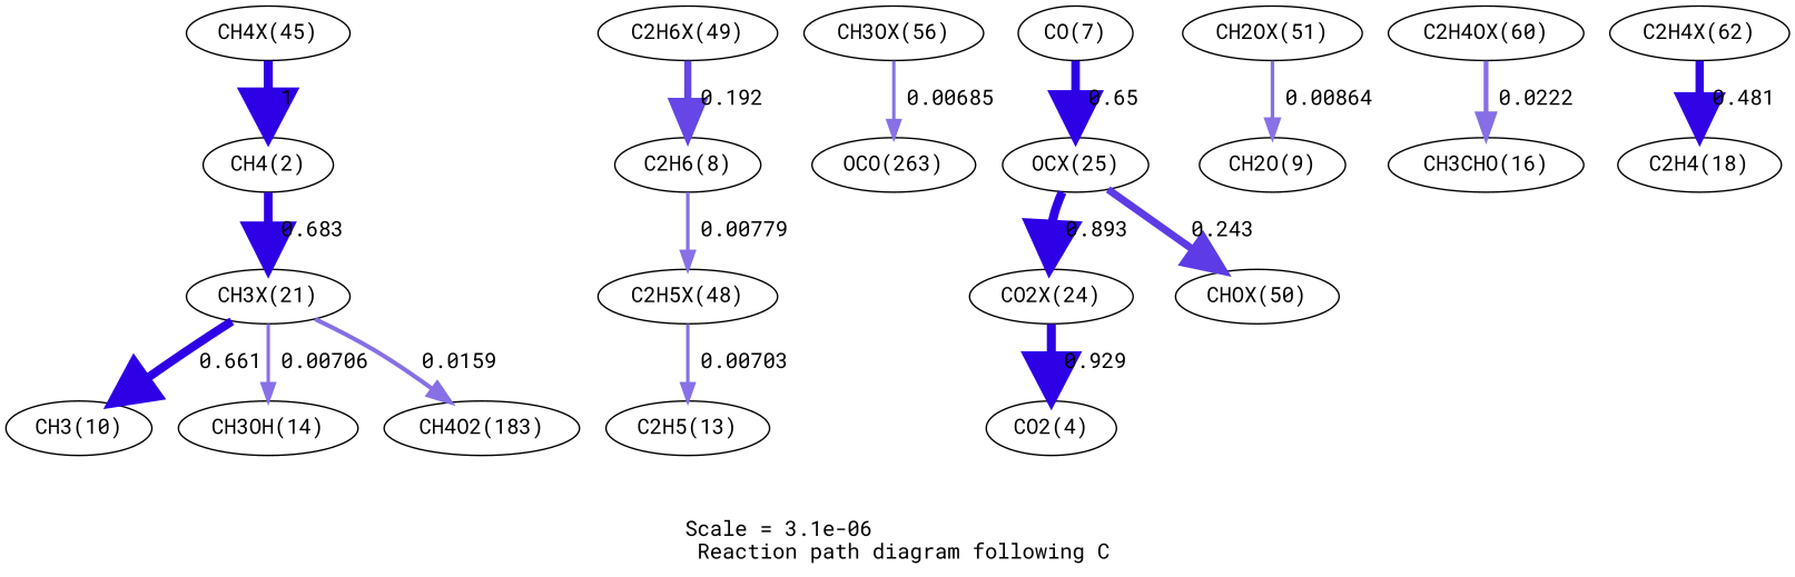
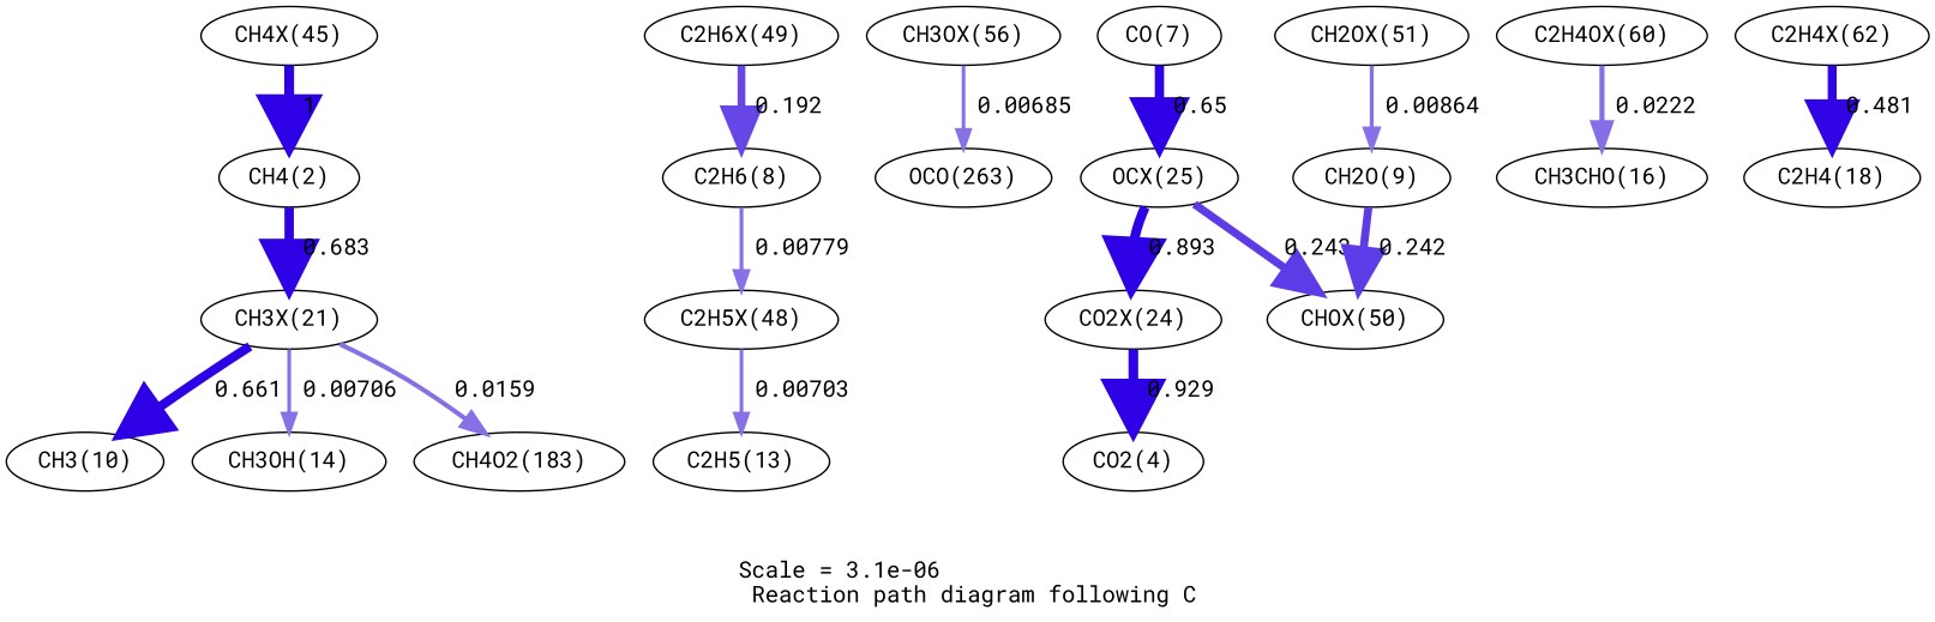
  digraph {
    fontname="Roboto Mono"
    label="Scale = 3.1e-06\l Reaction path diagram following C"
    node [fontname="Roboto Mono"]
    edge [arrowsize=2.84 color="0.7, 0.507, 0.9" fontname="Roboto Mono" penwidth=2.26]
    n1 [label="CH4X(45)"]
    n2 [label="CH4(2)"]
    n3 [label="CH3X(21)"]
    n4 [label="CH3(10)"]
    n5 [label="CH3OH(14)"]
    n6 [label="CH4O2(183)"]
    n7 [label="C2H6X(49)"]
    n8 [label="C2H6(8)"]
    n9 [label="C2H5X(48)"]
    n10 [label="C2H5(13)"]
    n11 [label="CH3OX(56)"]
    n12 [label="OCO(263)"]
    n13 [label="CO(7)"]
    n14 [label="OCX(25)"]
    n15 [label="CO2X(24)"]
    n16 [label="CHOX(50)"]
    n17 [label="CO2(4)"]
    n18 [label="CH2OX(51)"]
    n19 [label="CH2O(9)"]
    n20 [label="C2H4OX(60)"]
    n21 [label="CH3CHO(16)"]
    n22 [label="C2H4X(62)"]
    n23 [label="C2H4(18)"]
    n1 -> n2 [arrowsize=3 color="0.7, 1.5, 0.9" label=" 1" penwidth=6]
    n2 -> n3 [arrowsize=2.86 color="0.7, 1.18, 0.9" label=" 0.683" penwidth=5.71]
    n3 -> n4 [color="0.7, 1.16, 0.9" label=" 0.661" penwidth=5.69]
    n3 -> n5 [arrowsize=1.13 label=" 0.00706"]
    n3 -> n6 [arrowsize=1.44 color="0.7, 0.516, 0.9" label=" 0.0159" penwidth=2.87]
    n7 -> n8 [arrowsize=2.38 color="0.7, 0.692, 0.9" label=" 0.192" penwidth=4.76]
    n8 -> n9 [arrowsize=1.17 color="0.7, 0.508, 0.9" label=" 0.00779" penwidth=2.34]
    n9 -> n10 [arrowsize=1.13 label=" 0.00703"]
    n11 -> n12 [arrowsize=1.12 label=" 0.00685" penwidth=2.24]
    n13 -> n14 [color="0.7, 1.15, 0.9" label=" 0.65" penwidth=5.68]
    n14 -> n15 [arrowsize=2.96 color="0.7, 1.39, 0.9" label=" 0.893" penwidth=5.91]
    n14 -> n16 [arrowsize=2.47 color="0.7, 0.743, 0.9" label=" 0.243" penwidth=4.93]
    n15 -> n17 [arrowsize=2.97 color="0.7, 1.43, 0.9" label=" 0.929" penwidth=5.94]
    n18 -> n19 [arrowsize=1.21 color="0.7, 0.509, 0.9" label=" 0.00864" penwidth=2.41]
+   n19 -> n16 [arrowsize=2.46 color="0.7, 0.742, 0.9" label=" 0.242" penwidth=4.93]
    n20 -> n21 [arrowsize=1.56 color="0.7, 0.522, 0.9" label=" 0.0222" penwidth=3.13]
    n22 -> n23 [arrowsize=2.72 color="0.7, 0.981, 0.9" label=" 0.481" penwidth=5.45]
  }
